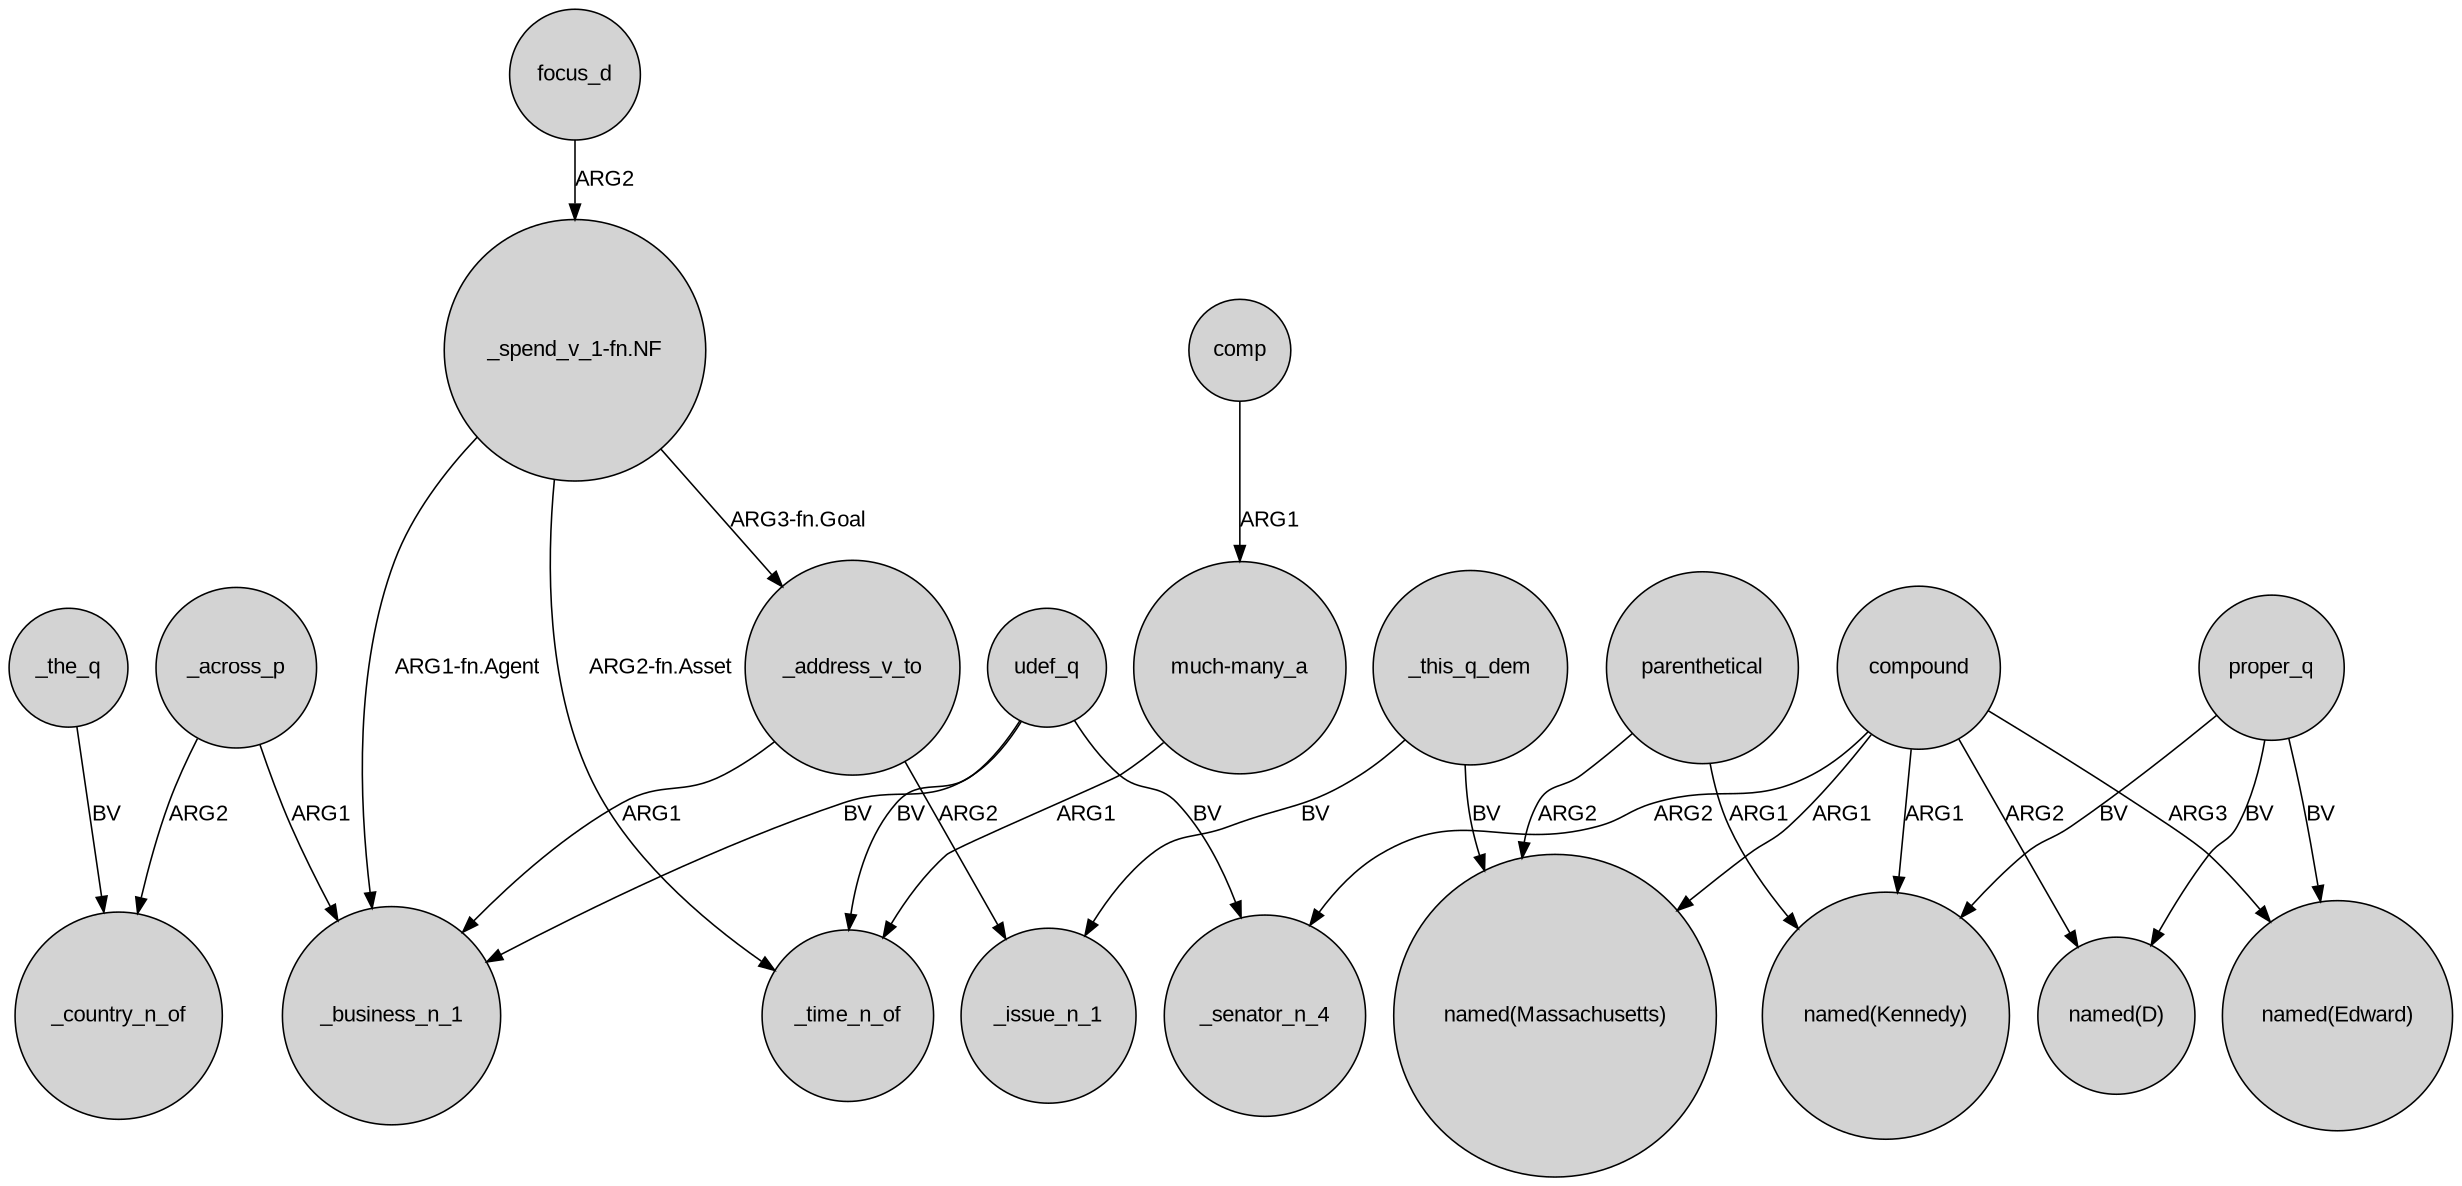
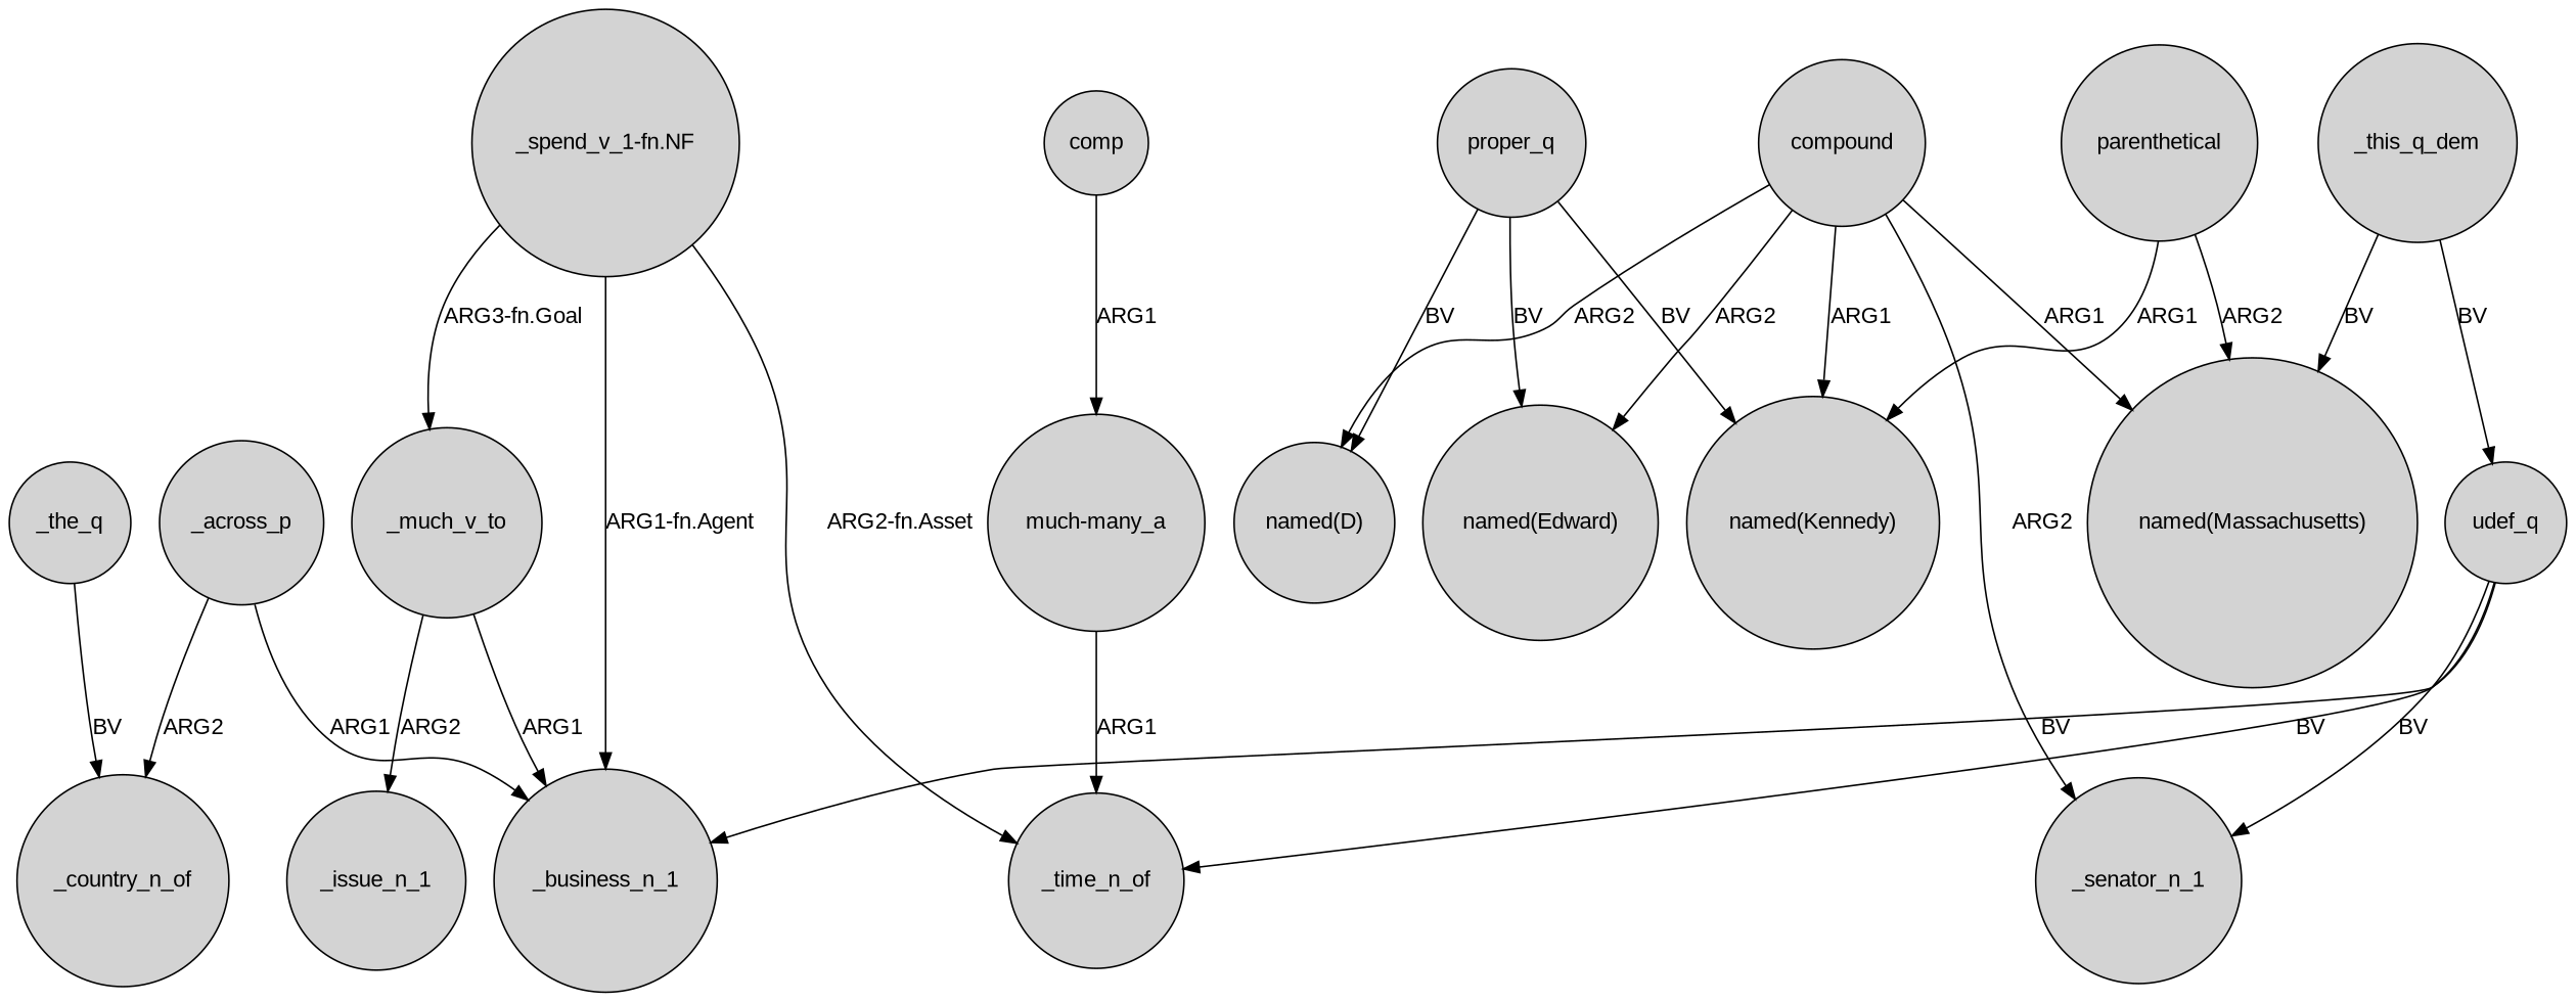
  digraph {
    fontname="Liberation Sans"
    node [fontname="Liberation Sans" shape=circle style=filled]
    edge [fontname="Liberation Sans"]
    "_spend_v_1-fn.NF"
    _business_n_1
    _time_n_of
-   _address_v_to
+   _address_v_to [label=_much_v_to]
    _across_p
    _country_n_of
    udef_q
-   _senator_n_1 [label=_senator_n_4]
+   _senator_n_1
    _issue_n_1
    proper_q
    "named(Kennedy)"
    "named(Edward)"
    "named(D)"
    parenthetical
    "named(Massachusetts)"
-   focus_d
    _the_q
    compound
    comp
    "much-many_a"
    _this_q_dem
    "_spend_v_1-fn.NF" -> _business_n_1 [label="ARG1-fn.Agent"]
    "_spend_v_1-fn.NF" -> _time_n_of [label="ARG2-fn.Asset"]
    "_spend_v_1-fn.NF" -> _address_v_to [label="ARG3-fn.Goal"]
    _address_v_to -> _business_n_1 [label=ARG1]
    _address_v_to -> _issue_n_1 [label=ARG2]
    _across_p -> _business_n_1 [label=ARG1]
    _across_p -> _country_n_of [label=ARG2]
    udef_q -> _business_n_1 [label=BV]
    udef_q -> _time_n_of [label=BV]
    udef_q -> _senator_n_1 [label=BV]
    proper_q -> "named(Kennedy)" [label=BV]
    proper_q -> "named(Edward)" [label=BV]
    proper_q -> "named(D)" [label=BV]
    parenthetical -> "named(Kennedy)" [label=ARG1]
    parenthetical -> "named(Massachusetts)" [label=ARG2]
-   focus_d -> "_spend_v_1-fn.NF" [label=ARG2]
    _the_q -> _country_n_of [label=BV]
    compound -> _senator_n_1 [label=ARG2]
    compound -> "named(Kennedy)" [label=ARG1]
-   compound -> "named(Edward)" [label=ARG3]
+   compound -> "named(Edward)" [label=ARG2]
    compound -> "named(D)" [label=ARG2]
    compound -> "named(Massachusetts)" [label=ARG1]
    comp -> "much-many_a" [label=ARG1]
    "much-many_a" -> _time_n_of [label=ARG1]
-   _this_q_dem -> _issue_n_1 [label=BV]
+   _this_q_dem -> udef_q [label=BV]
    _this_q_dem -> "named(Massachusetts)" [label=BV]
  }
